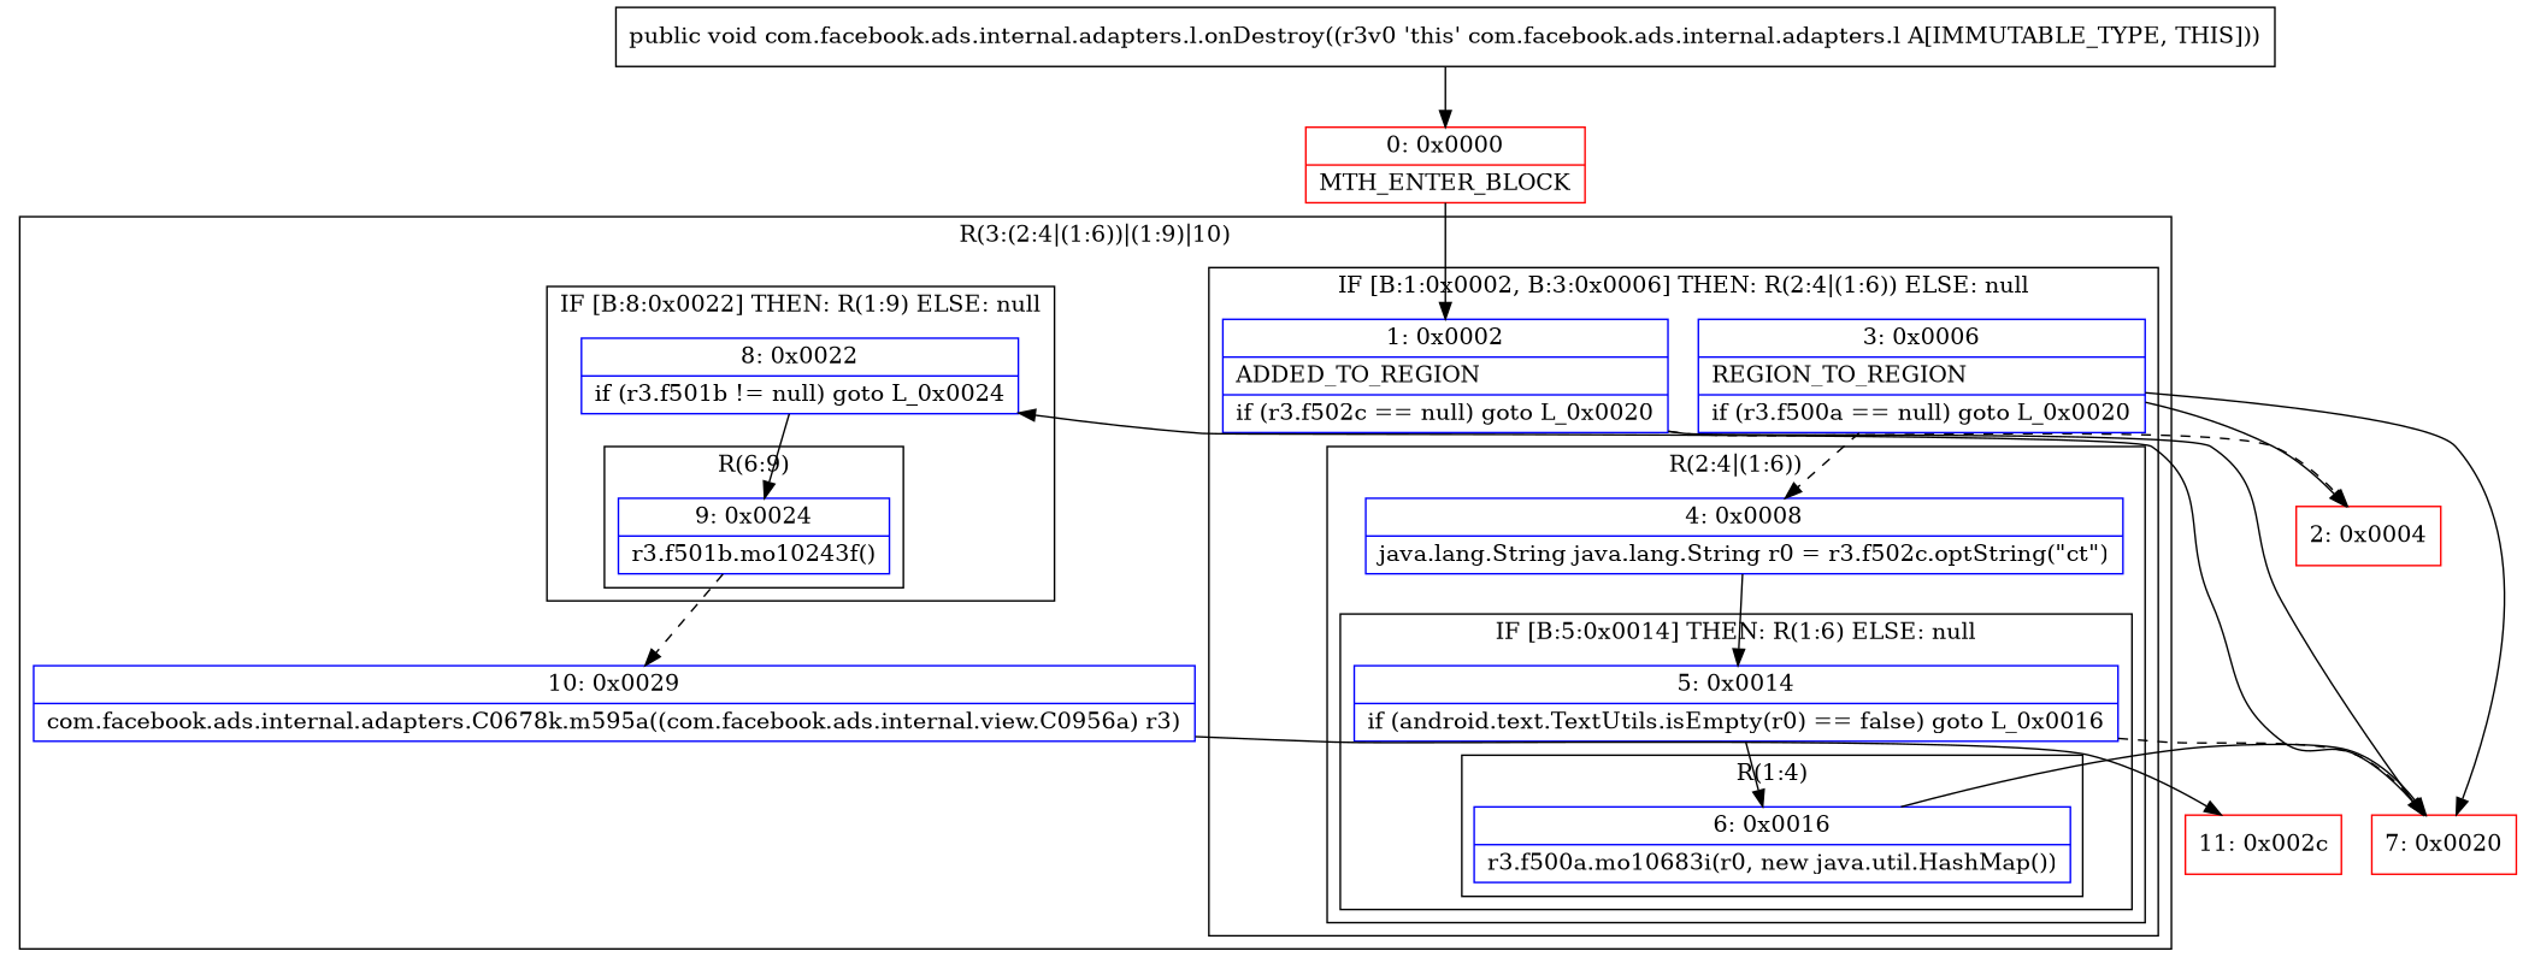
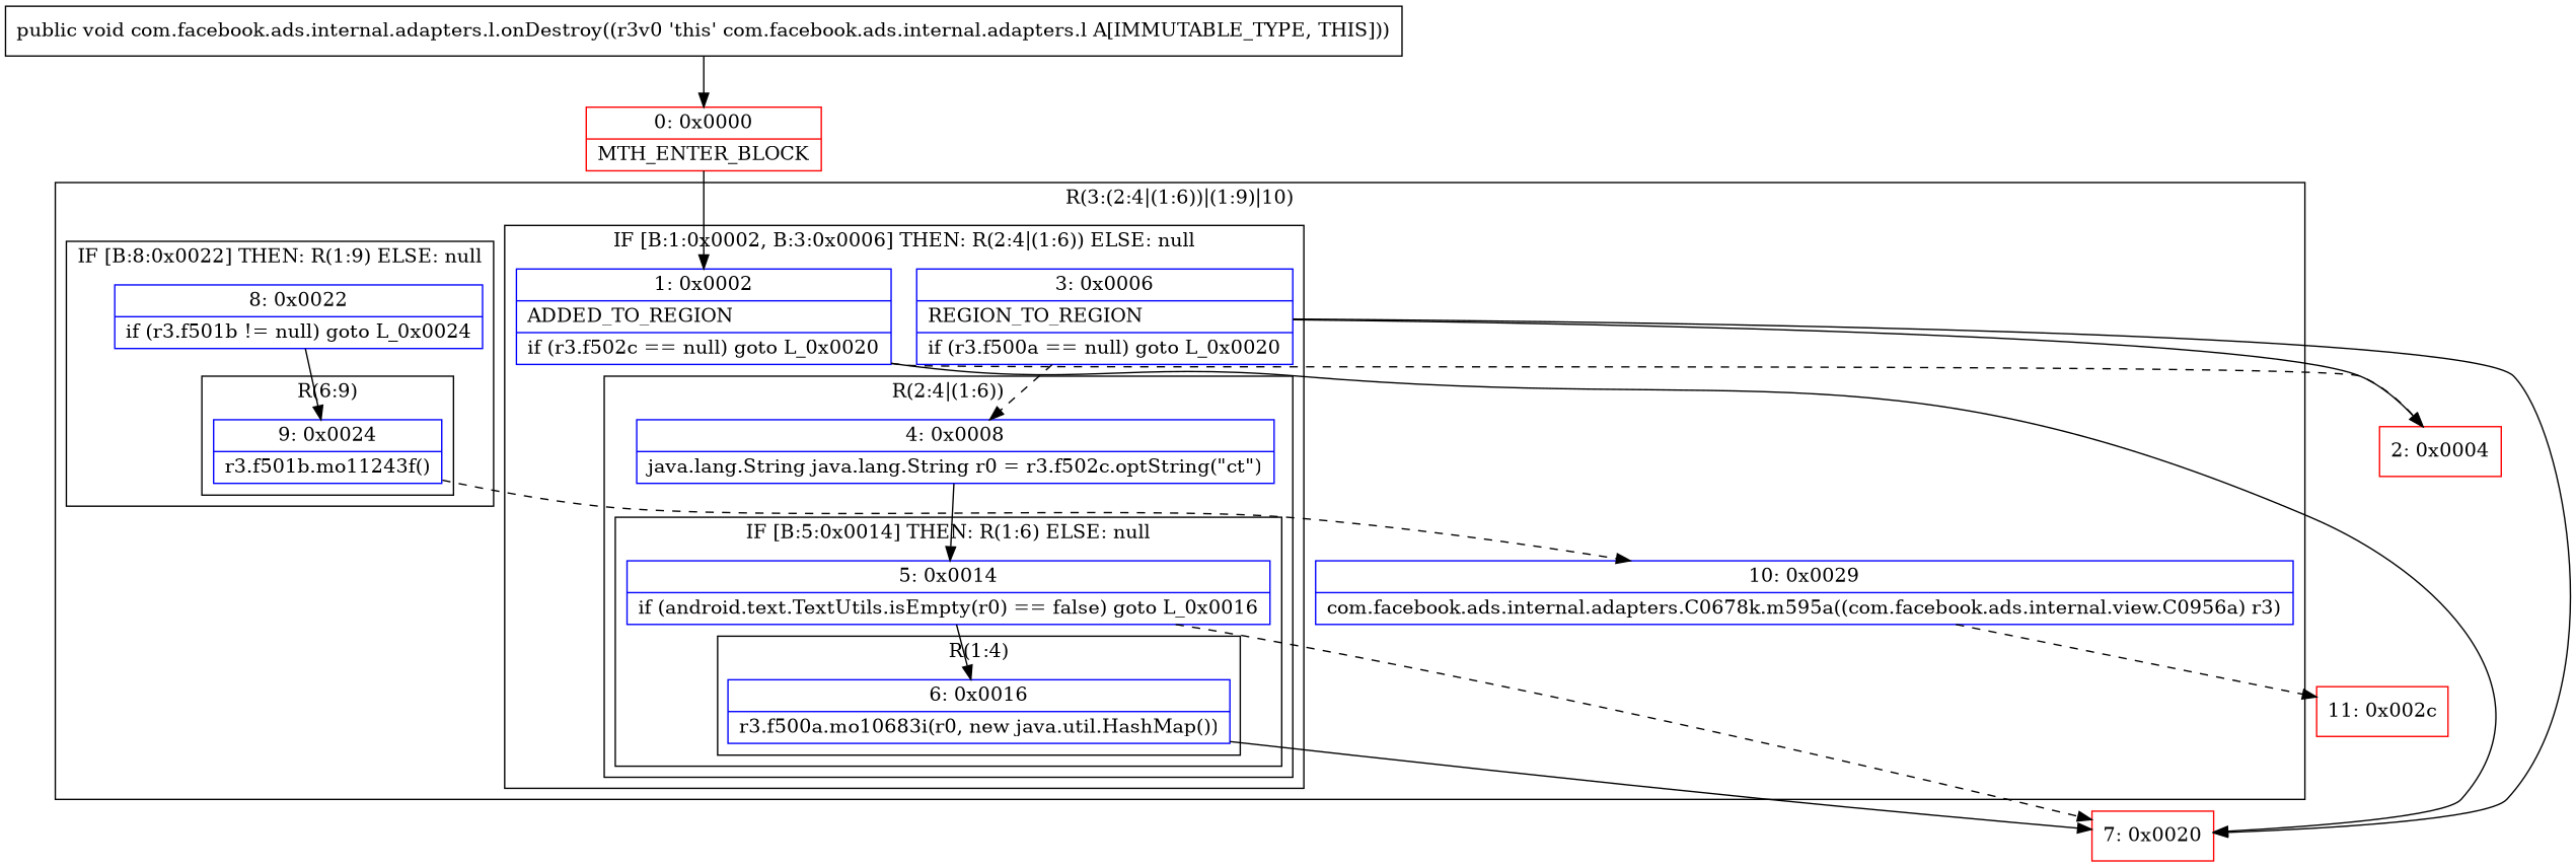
  digraph {
    node [color=blue shape=record]
    n1 [label="{6\:\ 0x0016|r3.f500a.mo10683i(r0, new java.util.HashMap())\l}"]
    n2 [label="{5\:\ 0x0014|if (android.text.TextUtils.isEmpty(r0) == false) goto L_0x0016\l}"]
    n3 [label="{4\:\ 0x0008|java.lang.String java.lang.String r0 = r3.f502c.optString(\"ct\")\l}"]
    n4 [label="{1\:\ 0x0002|ADDED_TO_REGION\l|if (r3.f502c == null) goto L_0x0020\l}"]
    n5 [label="{3\:\ 0x0006|REGION_TO_REGION\l|if (r3.f500a == null) goto L_0x0020\l}"]
-   n6 [label="{9\:\ 0x0024|r3.f501b.mo10243f()\l}"]
+   n6 [label="{9\:\ 0x0024|r3.f501b.mo11243f()\l}"]
    n7 [label="{8\:\ 0x0022|if (r3.f501b != null) goto L_0x0024\l}"]
    n8 [label="{10\:\ 0x0029|com.facebook.ads.internal.adapters.C0678k.m595a((com.facebook.ads.internal.view.C0956a) r3)\l}"]
    n9 [color=red label="{7\:\ 0x0020}"]
    n10 [color=red label="{2\:\ 0x0004}"]
    n11 [color=red label="{11\:\ 0x002c}"]
    n12 [color=red label="{0\:\ 0x0000|MTH_ENTER_BLOCK\l}"]
    n13 [label="{public void com.facebook.ads.internal.adapters.l.onDestroy((r3v0 'this' com.facebook.ads.internal.adapters.l A[IMMUTABLE_TYPE, THIS])) }" color=""]
    subgraph cluster_1 {
      label="R(3:(2:4|(1:6))|(1:9)|10)"
      n8
      subgraph cluster_2 {
        label="IF [B:1:0x0002, B:3:0x0006] THEN: R(2:4|(1:6)) ELSE: null"
        n4
        n5
        subgraph cluster_3 {
          label="R(2:4|(1:6))"
          n3
          subgraph cluster_4 {
            label="IF [B:5:0x0014] THEN: R(1:6) ELSE: null"
            n2
            subgraph cluster_5 {
              label="R(1:4)"
              n1
            }
          }
        }
      }
      subgraph cluster_6 {
        label="IF [B:8:0x0022] THEN: R(1:9) ELSE: null"
        n7
        subgraph cluster_7 {
          label="R(6:9)"
          n6
        }
      }
    }
    n1 -> n9
    n2 -> n1
    n2 -> n9 [style=dashed]
    n3 -> n2
    n4 -> n9
    n4 -> n10 [style=dashed]
    n5 -> n3 [style=dashed]
    n5 -> n9
    n5 -> n10
    n6 -> n8 [style=dashed]
    n7 -> n6
-   n8 -> n11
-   n9 -> n7
+   n8 -> n11 [style=dashed]
    n12 -> n4
    n13 -> n12
  }
